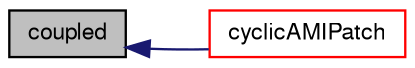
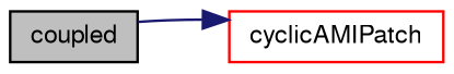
  digraph {
    rankdir=LR
    node [fontname=FreeSans fontsize=10 shape=record]
    n1 [color=black fillcolor=grey75 fontcolor=black height=0.2 label=coupled style=filled width=0.4]
    n2 [color=red height=0.2 label=cyclicAMIPatch width=0.4]
-   n1 -> n2 [color=midnightblue dir=back fontname=FreeSans fontsize=10 labelfontname=FreeSans labelfontsize=10 style=solid]
+   n2 -> n1 [color=midnightblue dir=back fontname=FreeSans fontsize=10 labelfontname=FreeSans labelfontsize=10 style=solid]
  }
